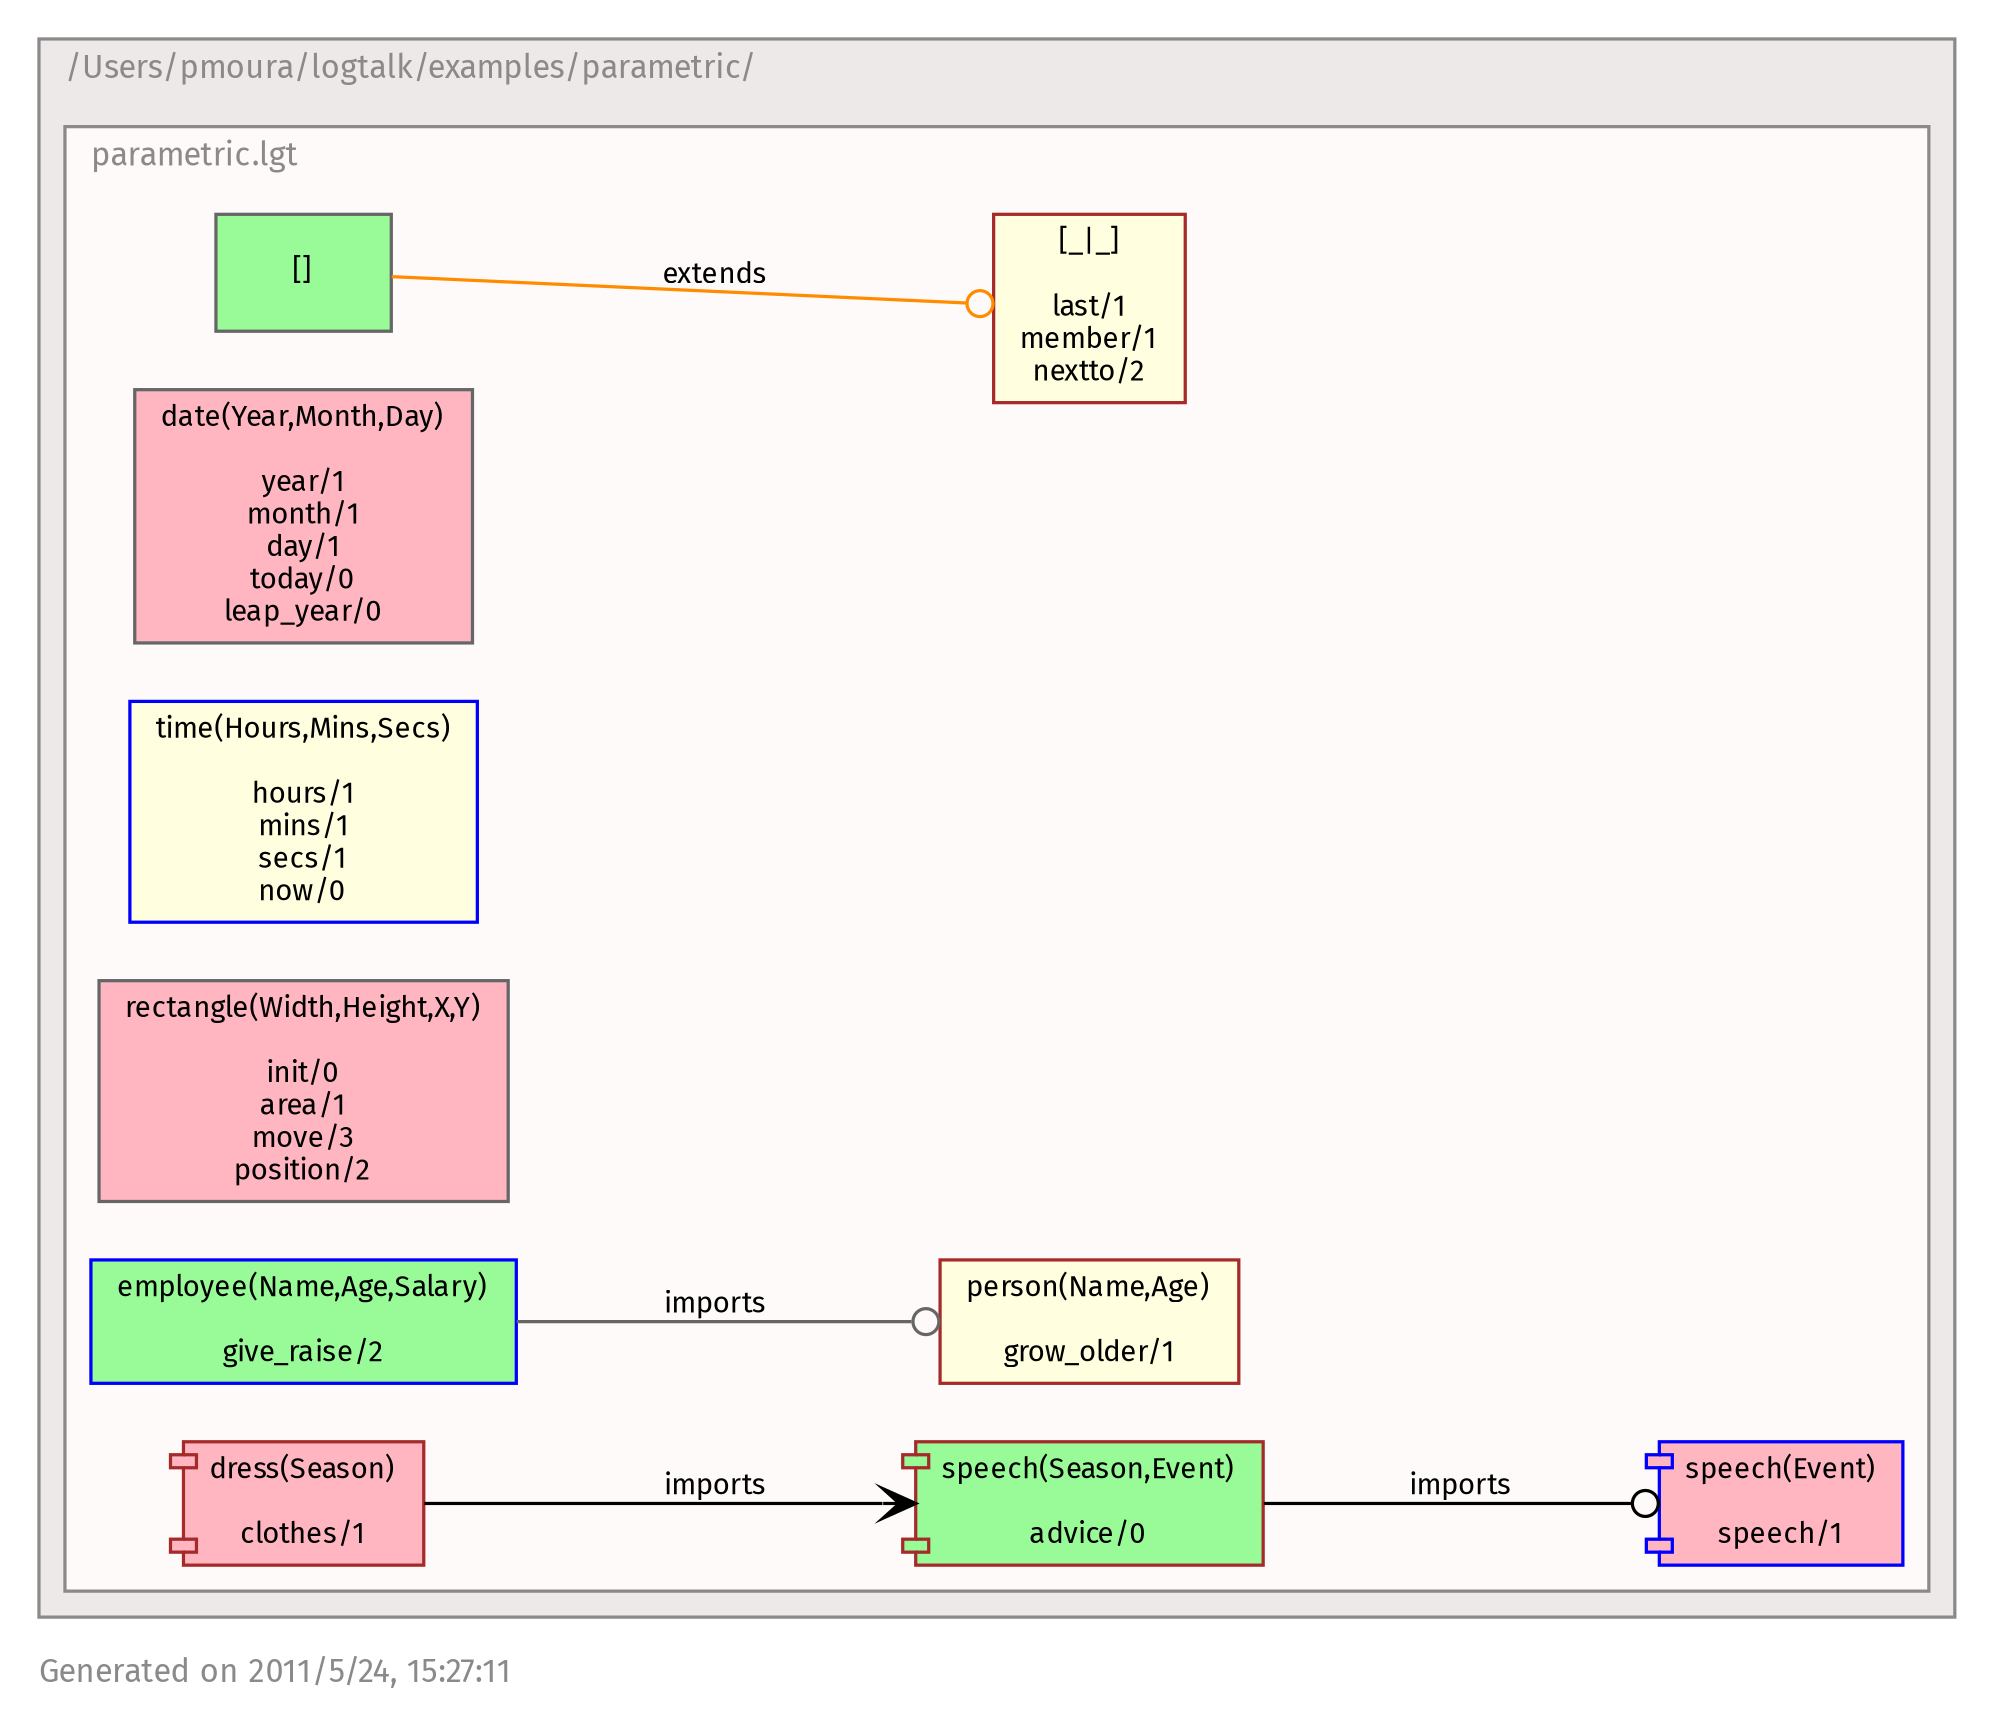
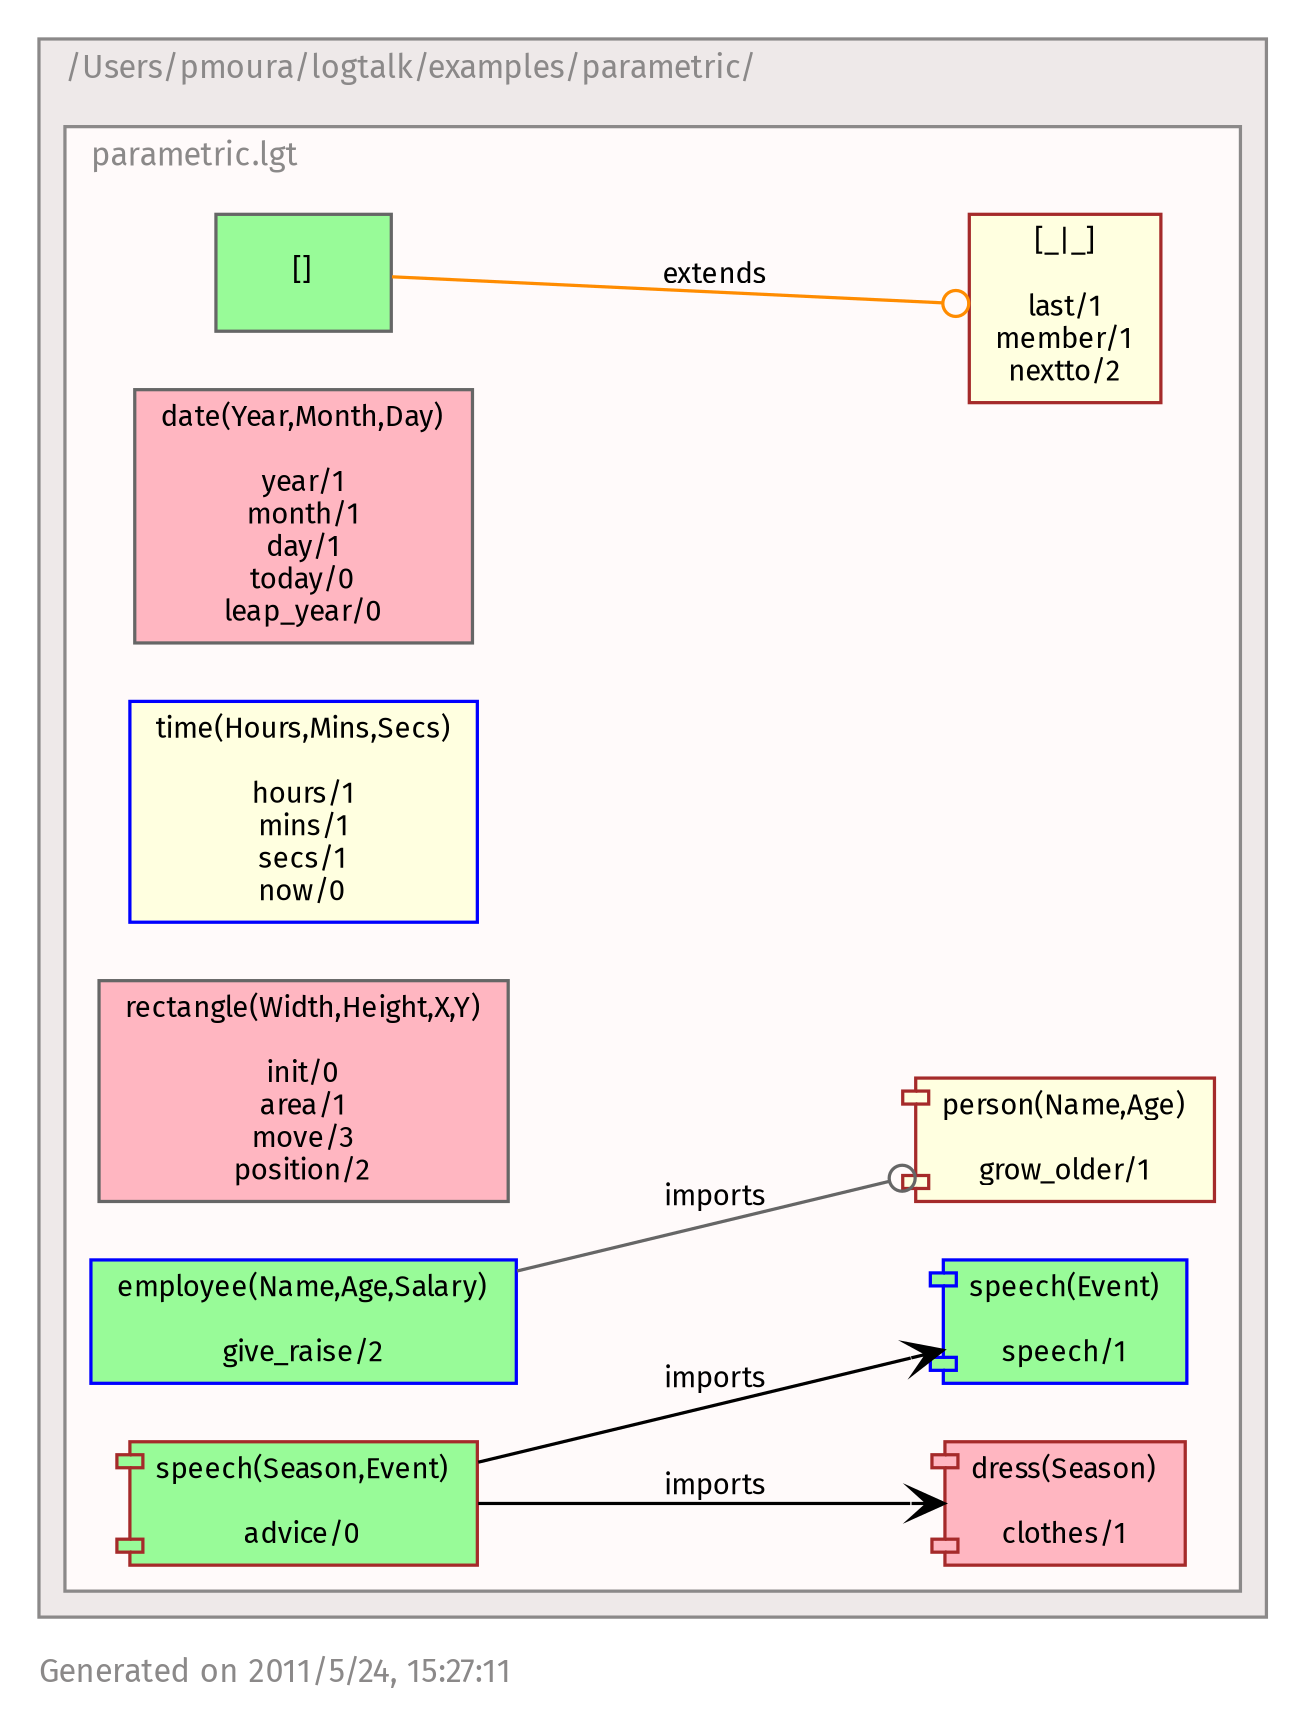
  digraph {
    clusterrank=local
    compound=true
    fontcolor=snow4
    fontname="Fira Sans"
    fontsize=10
    label="Generated on 2011/5/24, 15:27:11"
    labeljust=l
    pencolor=snow4
    rankdir=LR
    ranksep=1.25
    node [color=brown fillcolor=palegreen fontname="Fira Sans" fontsize=9 shape=box style=filled]
    edge [arrowhead=odot color=black fontname="Fira Sans" fontsize=9]
    n1 [fillcolor=lightyellow label="[_|_]\n\nlast/1\nmember/1\nnextto/2"]
    n2 [color=gray40 label="[]\n"]
    n3 [color=gray40 fillcolor=lightpink label="date(Year,Month,Day)\n\nyear/1\nmonth/1\nday/1\ntoday/0\nleap_year/0"]
    n4 [color=blue fillcolor=lightyellow label="time(Hours,Mins,Secs)\n\nhours/1\nmins/1\nsecs/1\nnow/0"]
    n5 [color=gray40 fillcolor=lightpink label="rectangle(Width,Height,X,Y)\n\ninit/0\narea/1\nmove/3\nposition/2"]
-   n6 [fillcolor=lightyellow label="person(Name,Age)\n\ngrow_older/1"]
+   n6 [fillcolor=lightyellow label="person(Name,Age)\n\ngrow_older/1" shape=component]
    n7 [color=blue label="employee(Name,Age,Salary)\n\ngive_raise/2"]
    n8 [label="speech(Season,Event)\n\nadvice/0" shape=component]
    n9 [fillcolor=lightpink label="dress(Season)\n\nclothes/1" shape=component]
-   n10 [color=blue fillcolor=lightpink label="speech(Event)\n\nspeech/1" shape=component]
+   n10 [color=blue label="speech(Event)\n\nspeech/1" shape=component]
    subgraph cluster_1 {
      bgcolor=snow2
      label="/Users/pmoura/logtalk/examples/parametric/"
      subgraph cluster_2 {
        bgcolor=snow
        label="parametric.lgt"
        n1
        n2
        n3
        n4
        n5
        n6
        n7
        n8
        n9
        n10
      }
      subgraph cluster_3 {
        bgcolor=snow
        label="loader.lgt"
      }
    }
    n2 -> n1 [color=darkorange label=extends]
    n7 -> n6 [color=gray40 label=imports]
-   n9 -> n8 [arrowhead=vee label=imports]
-   n8 -> n10 [label=imports]
+   n8 -> n9 [arrowhead=vee label=imports]
+   n8 -> n10 [arrowhead=vee label=imports]
  }
